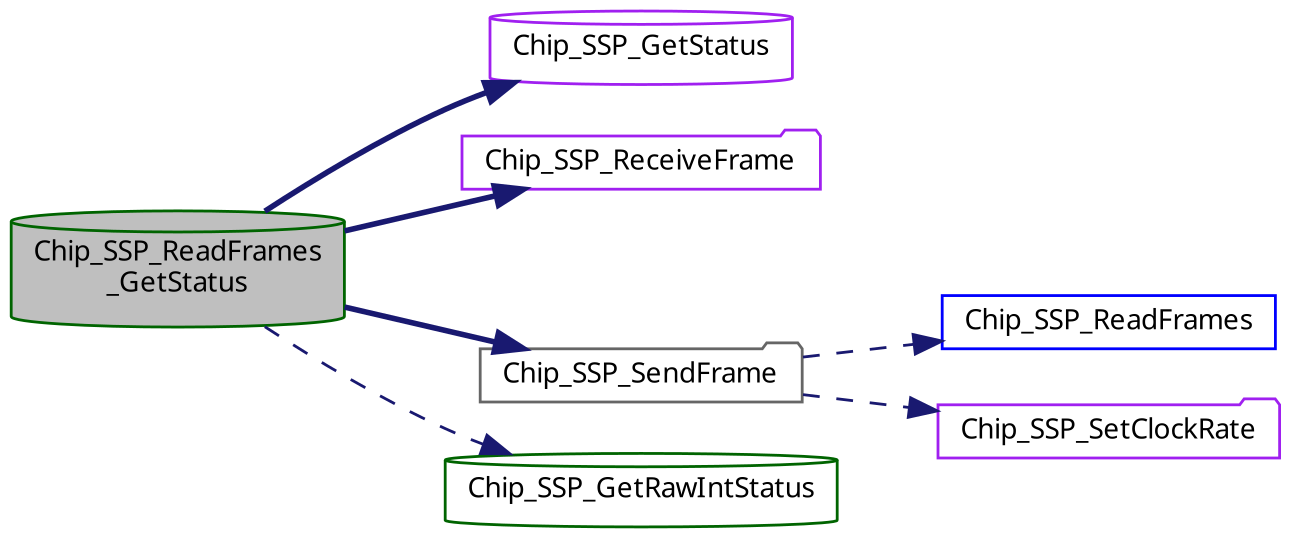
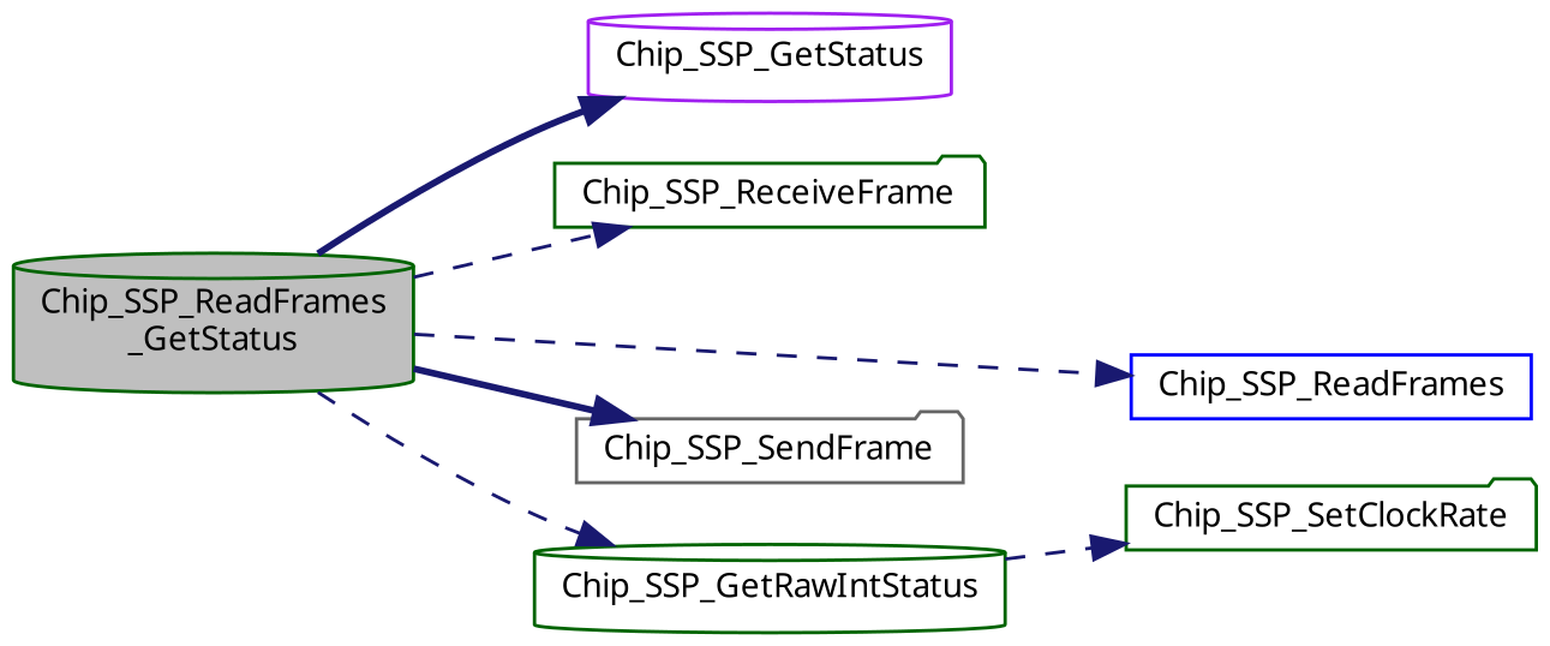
  digraph {
    fontname="Noto Sans"
    rankdir=LR
    node [color=darkgreen fillcolor=white fontname="Noto Sans" fontsize=10 shape=cylinder style=filled]
    edge [color=midnightblue fontname="Noto Sans" fontsize=10 labelfontname=FreeSans labelfontsize=10 style=dashed]
    n1 [fillcolor=grey75 fontcolor=black height=0.2 label="Chip_SSP_ReadFrames\l_GetStatus" width=0.4]
    n2 [color=purple height=0.2 label=Chip_SSP_GetStatus width=0.4]
-   n3 [color=purple height=0.2 label=Chip_SSP_ReceiveFrame shape=folder width=0.4]
+   n3 [height=0.2 label=Chip_SSP_ReceiveFrame shape=folder width=0.4]
    n4 [color=blue height=0.2 label=Chip_SSP_ReadFrames shape=box width=0.4]
    n5 [color=gray40 height=0.2 label=Chip_SSP_SendFrame shape=folder width=0.4]
    n6 [height=0.2 label=Chip_SSP_GetRawIntStatus width=0.4]
-   n7 [color=purple height=0.2 label=Chip_SSP_SetClockRate shape=folder width=0.4]
+   n7 [height=0.2 label=Chip_SSP_SetClockRate shape=folder width=0.4]
    n1 -> n2 [style=bold]
-   n1 -> n3 [style=bold]
-   n5 -> n4
+   n1 -> n3
+   n1 -> n4
    n1 -> n5 [style=bold]
    n1 -> n6
-   n5 -> n7
+   n6 -> n7
  }
